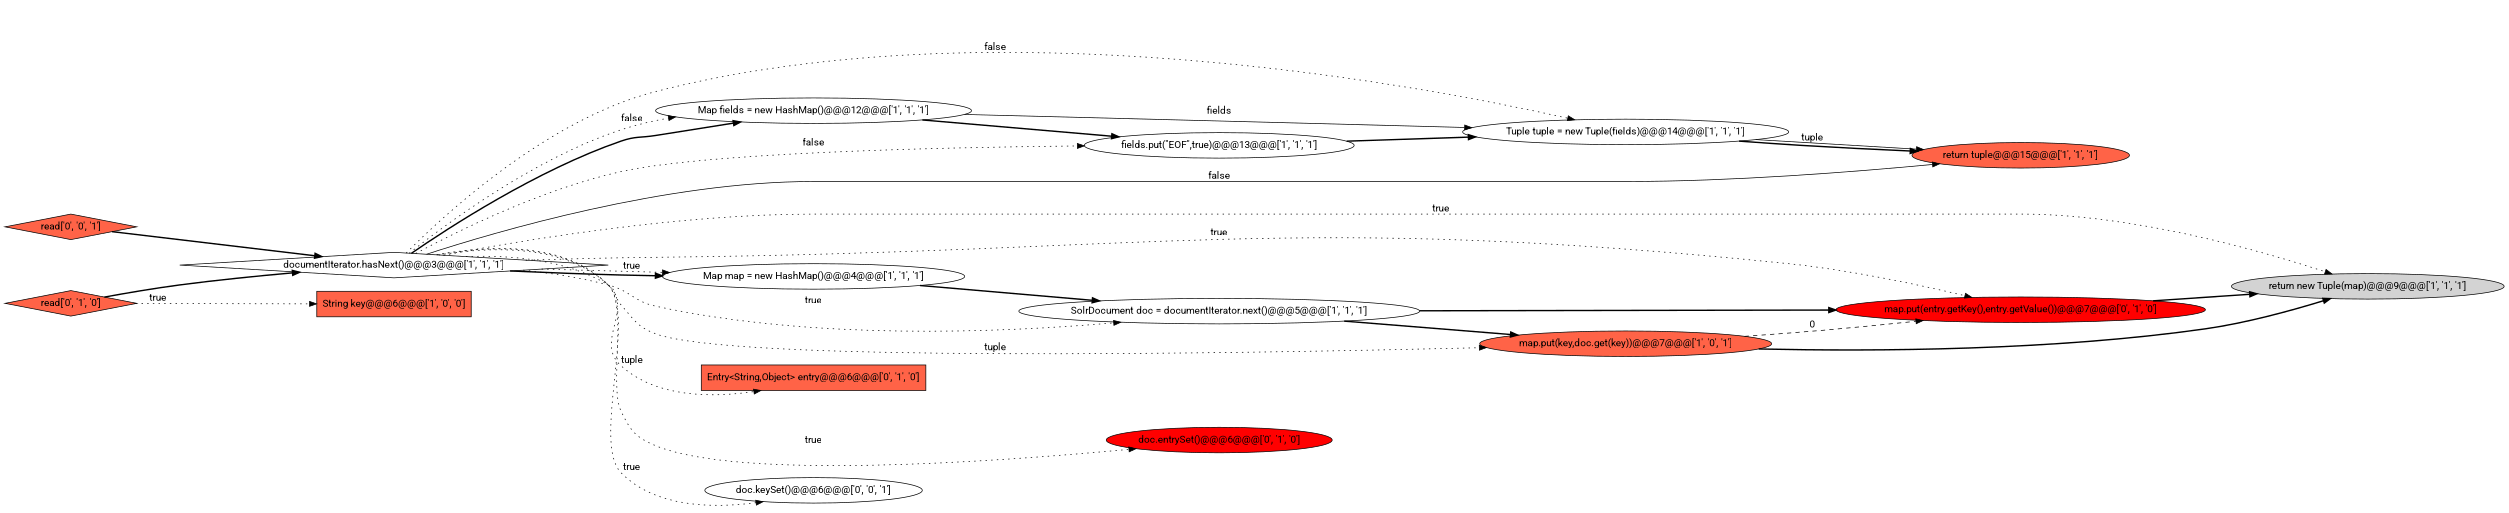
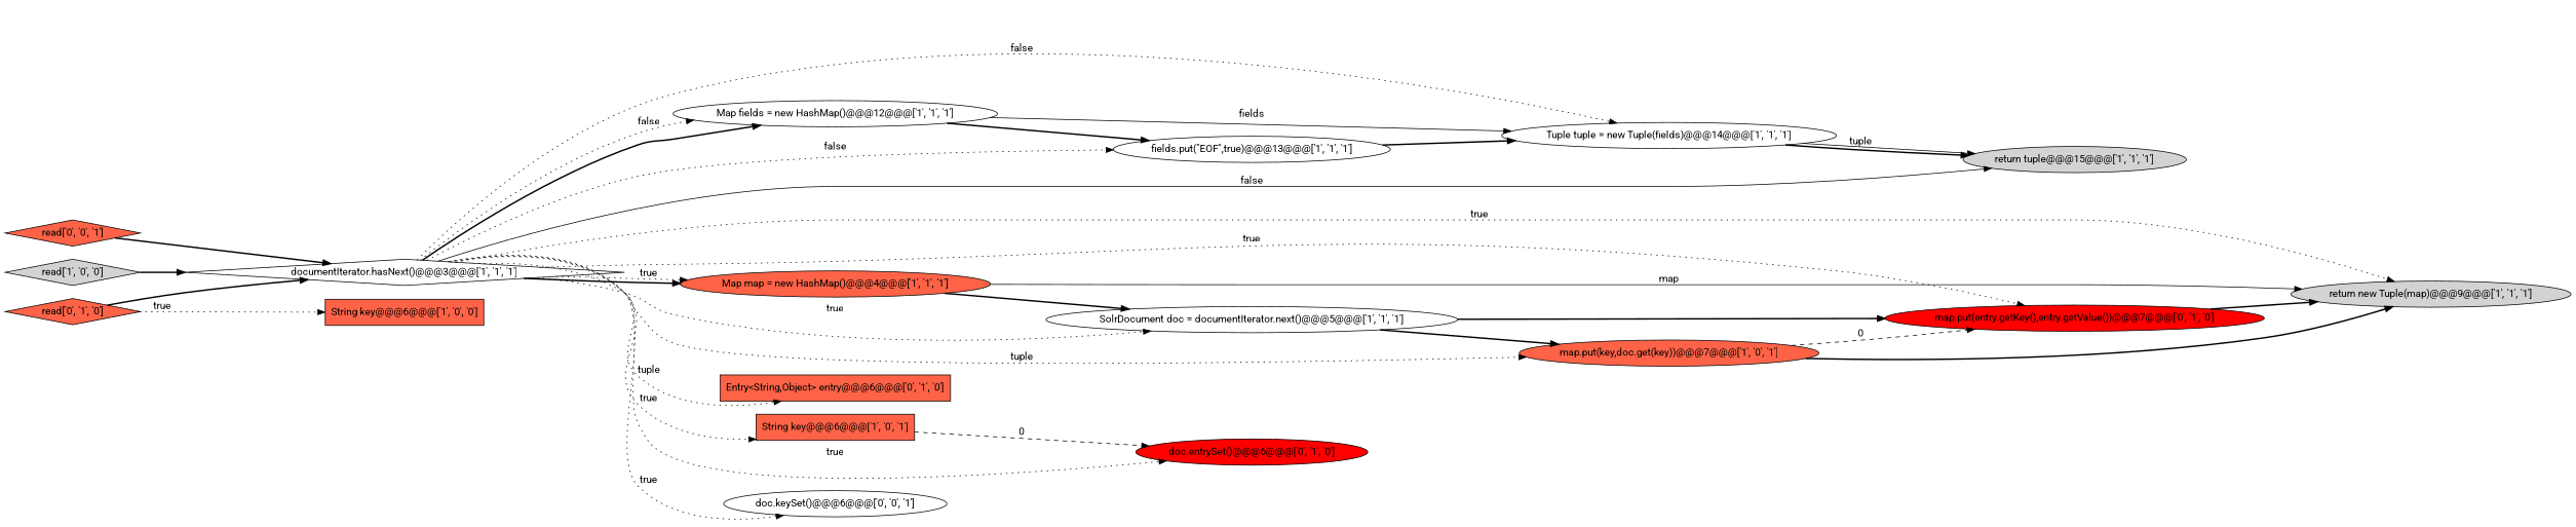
  digraph {
    fontname=Roboto
    rankdir=LR
    node [fillcolor=white fontname=Roboto shape=ellipse style=filled]
    edge [fontname=Roboto style=bold]
    n1 [label="Tuple tuple = new Tuple(fields)@@@14@@@['1', '1', '1']"]
-   n2 [fillcolor=tomato label="return tuple@@@15@@@['1', '1', '1']"]
+   n2 [fillcolor=lightgray label="return tuple@@@15@@@['1', '1', '1']"]
    n3 [fillcolor=lightgray label="return new Tuple(map)@@@9@@@['1', '1', '1']"]
    n4 [fillcolor=tomato label="Entry<String,Object> entry@@@6@@@['0', '1', '0']" shape=box]
    n5 [label="documentIterator.hasNext()@@@3@@@['1', '1', '1']" shape=diamond]
    n6 [fillcolor=red label="doc.entrySet()@@@6@@@['0', '1', '0']"]
-   n7 [label="Map map = new HashMap()@@@4@@@['1', '1', '1']"]
+   n7 [fillcolor=tomato label="Map map = new HashMap()@@@4@@@['1', '1', '1']"]
    n8 [fillcolor=red label="map.put(entry.getKey(),entry.getValue())@@@7@@@['0', '1', '0']"]
    n9 [label="SolrDocument doc = documentIterator.next()@@@5@@@['1', '1', '1']"]
+   n10 [fillcolor=tomato label="String key@@@6@@@['1', '0', '1']" shape=box]
    n11 [fillcolor=tomato label="map.put(key,doc.get(key))@@@7@@@['1', '0', '1']"]
    n12 [label="fields.put(\"EOF\",true)@@@13@@@['1', '1', '1']"]
    n13 [label="Map fields = new HashMap()@@@12@@@['1', '1', '1']"]
    n14 [label="doc.keySet()@@@6@@@['0', '0', '1']"]
    n15 [fillcolor=tomato label="String key@@@6@@@['1', '0', '0']" shape=box]
+   n16 [fillcolor=lightgray label="read['1', '0', '0']" shape=diamond]
    n17 [fillcolor=tomato label="read['0', '1', '0']" shape=diamond]
    n18 [fillcolor=tomato label="read['0', '0', '1']" shape=diamond]
    n1 -> n2 [label=tuple style=solid]
    n1 -> n2
    n5 -> n1 [label=false style=dotted]
    n5 -> n2 [label=false style=solid]
    n5 -> n3 [label=true style=dotted]
    n5 -> n4 [label=tuple style=dotted]
    n5 -> n6 [label=true style=dotted]
    n5 -> n7 [label=true style=dotted]
    n5 -> n7
    n5 -> n8 [label=true style=dotted]
    n5 -> n9 [label=true style=dotted]
+   n5 -> n10 [label=true style=dotted]
    n5 -> n11 [label=tuple style=dotted]
    n5 -> n12 [label=false style=dotted]
    n5 -> n13
    n5 -> n13 [label=false style=dotted]
    n5 -> n14 [label=true style=dotted]
+   n7 -> n3 [label=map style=solid]
    n7 -> n9
    n8 -> n3
    n9 -> n8
    n9 -> n11
+   n10 -> n6 [label=0 style=dashed]
    n11 -> n3
    n11 -> n8 [label=0 style=dashed]
    n12 -> n1
    n13 -> n1 [label=fields style=solid]
    n13 -> n12
+   n16 -> n5
    n17 -> n5
    n17 -> n15 [label=true style=dotted]
    n18 -> n5
  }
